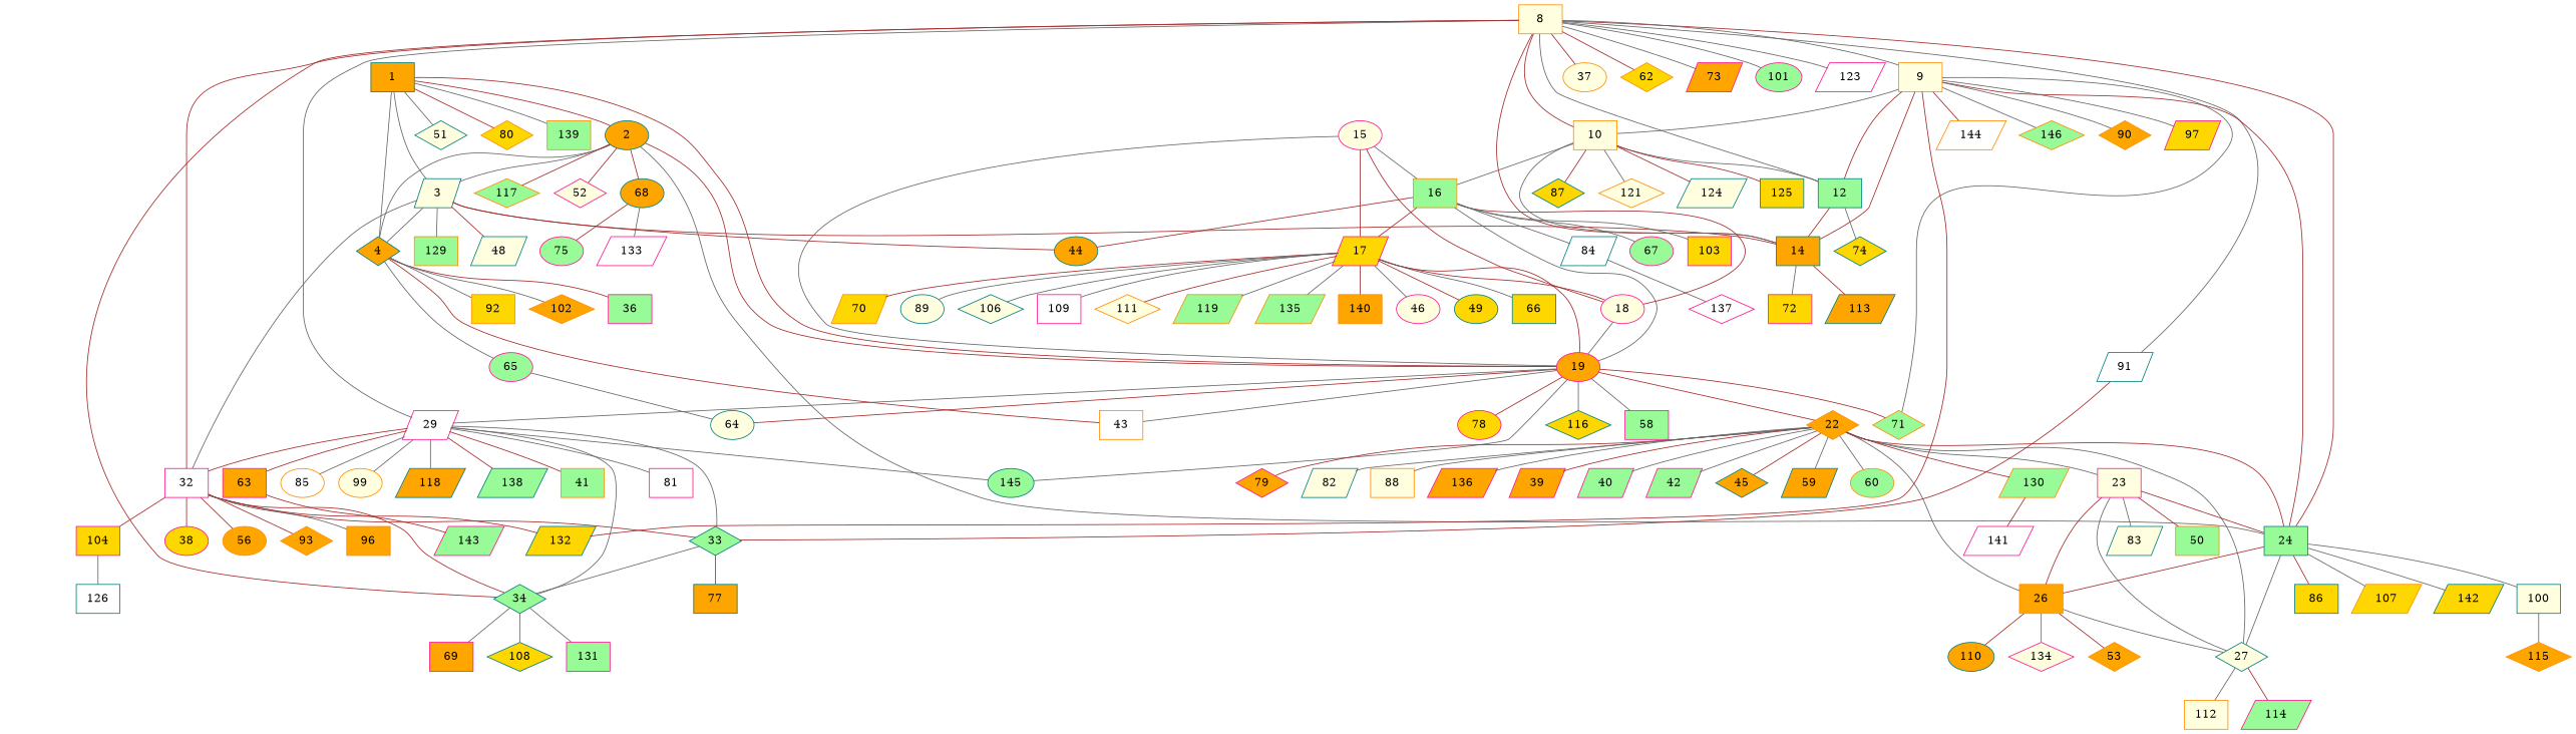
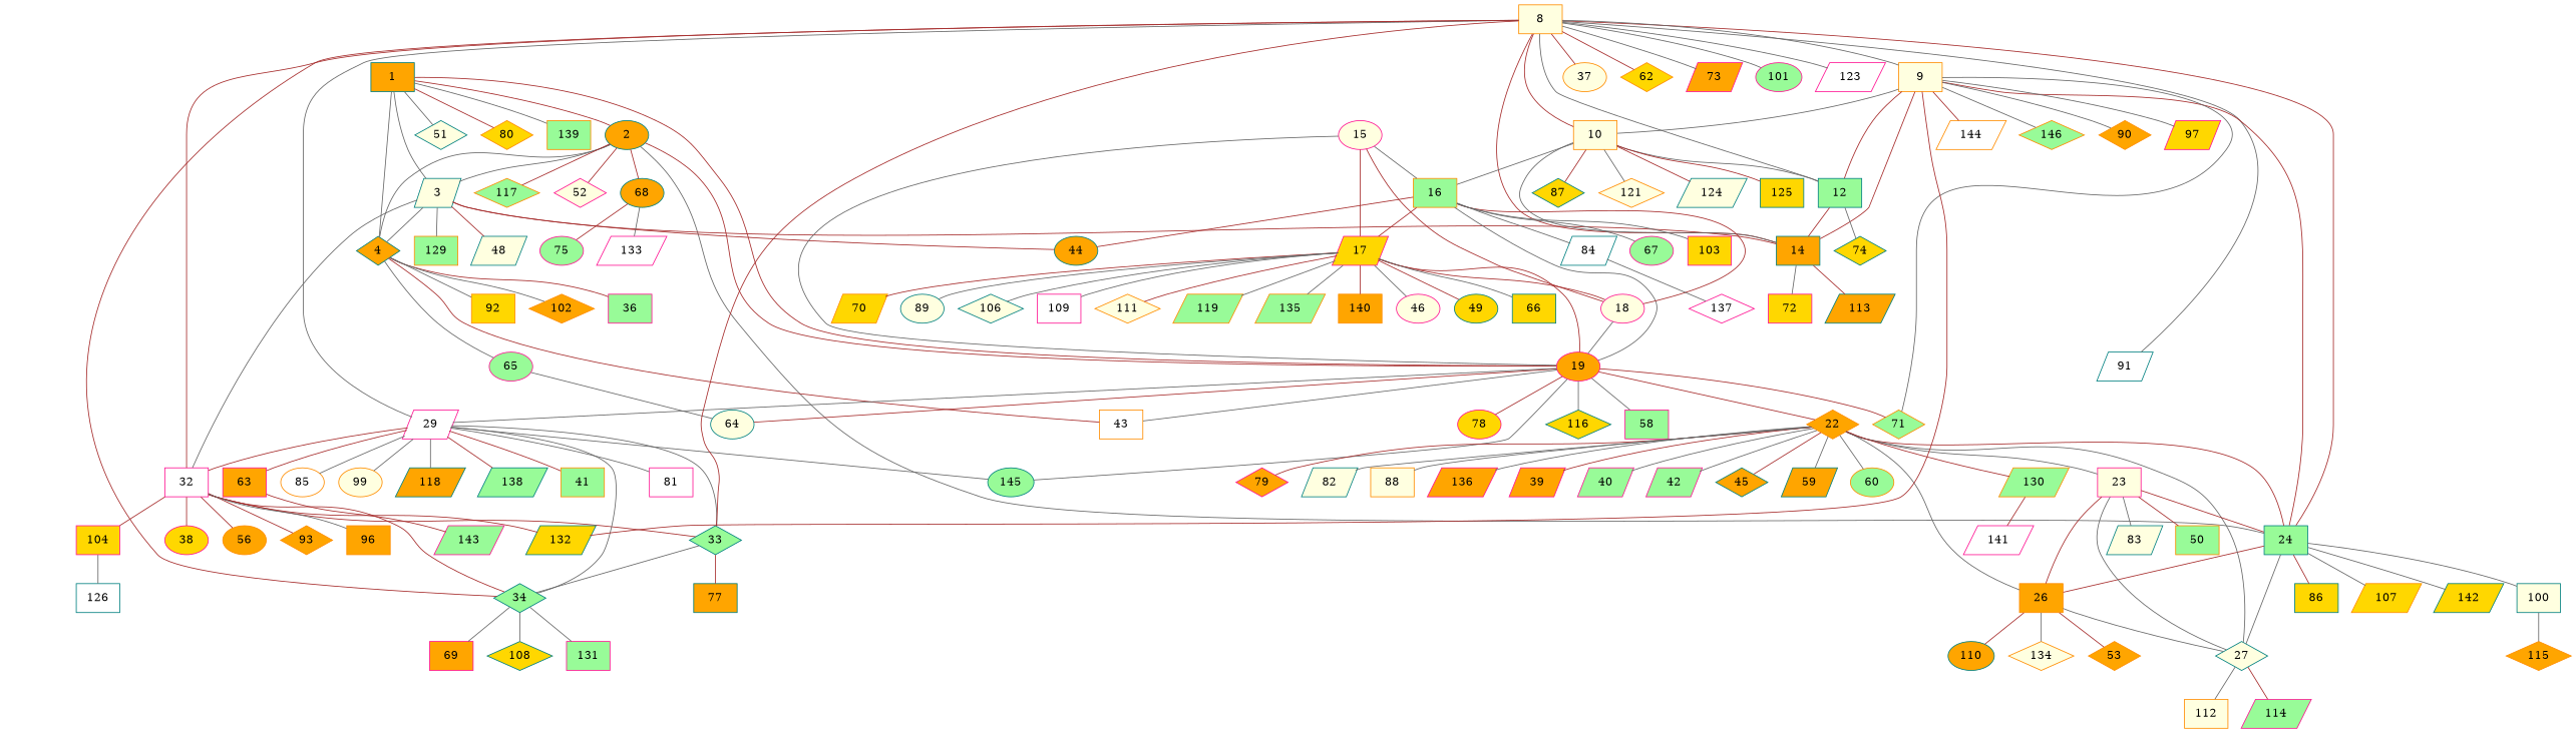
  graph {
    node [color=teal fillcolor=orange shape=box style=filled]
    edge [color=gray40]
    1 [super="+6"]
    2 [shape=ellipse super="+54"]
    3 [fillcolor=lightyellow shape=parallelogram super="+7"]
    4 [shape=diamond super="+5"]
    19 [color=deeppink shape=ellipse super="+20"]
    51 [fillcolor=lightyellow shape=diamond]
    80 [color=darkorange fillcolor=gold shape=diamond]
    139 [color=darkorange fillcolor=palegreen]
    24 [fillcolor=palegreen super="+25"]
    52 [color=deeppink fillcolor=lightyellow shape=diamond]
    68 [shape=ellipse]
    117 [color=darkorange fillcolor=palegreen shape=diamond]
    14 [super="+55"]
    32 [color=deeppink fillcolor=white super="+35"]
    44 [shape=ellipse]
    48 [fillcolor=lightyellow shape=parallelogram]
    129 [color=darkorange fillcolor=palegreen]
    36 [color=deeppink fillcolor=palegreen]
    43 [color=darkorange fillcolor=white]
    65 [color=deeppink fillcolor=palegreen shape=ellipse]
    92 [color=darkorange fillcolor=gold]
    102 [color=darkorange shape=diamond]
    64 [fillcolor=lightyellow shape=ellipse]
    29 [color=deeppink fillcolor=white shape=parallelogram super="+30"]
    71 [color=darkorange fillcolor=palegreen shape=diamond]
    22 [color=darkorange shape=diamond super="+28"]
    58 [color=deeppink fillcolor=palegreen]
    78 [color=deeppink fillcolor=gold shape=ellipse]
    116 [fillcolor=gold shape=diamond]
    145 [fillcolor=palegreen shape=ellipse]
    26 [color=darkorange]
    27 [fillcolor=lightyellow shape=diamond super="+98"]
    86 [fillcolor=gold super="+105"]
    100 [fillcolor=lightyellow super="+122"]
    107 [color=darkorange fillcolor=gold shape=parallelogram]
    142 [fillcolor=gold shape=parallelogram]
    75 [color=deeppink fillcolor=palegreen shape=ellipse super="+76"]
    133 [color=deeppink fillcolor=white shape=parallelogram]
    72 [color=deeppink fillcolor=gold]
    113 [shape=parallelogram]
    33 [fillcolor=palegreen shape=diamond]
    34 [fillcolor=palegreen shape=diamond super="+47"]
    132 [fillcolor=gold shape=parallelogram]
    38 [color=deeppink fillcolor=gold shape=ellipse super="+57"]
    56 [color=darkorange shape=ellipse]
    93 [color=darkorange shape=diamond]
    96 [color=darkorange]
    104 [color=deeppink fillcolor=gold]
    8 [color=darkorange fillcolor=lightyellow super="+31"]
    9 [color=darkorange fillcolor=lightyellow super="+11"]
    10 [color=darkorange fillcolor=lightyellow super="+13"]
    12 [fillcolor=palegreen super="+128"]
    37 [color=darkorange fillcolor=lightyellow shape=ellipse]
    62 [color=darkorange fillcolor=gold shape=diamond]
    73 [color=deeppink shape=parallelogram]
    91 [fillcolor=white shape=parallelogram]
    101 [color=deeppink fillcolor=palegreen shape=ellipse]
    123 [color=deeppink fillcolor=white shape=parallelogram]
    90 [color=darkorange shape=diamond]
    97 [color=deeppink fillcolor=gold shape=parallelogram]
    144 [color=darkorange fillcolor=white shape=parallelogram]
    146 [color=darkorange fillcolor=palegreen shape=diamond]
    16 [color=darkorange fillcolor=palegreen super="+120"]
    87 [fillcolor=gold shape=diamond]
    121 [color=darkorange fillcolor=lightyellow shape=diamond]
    124 [fillcolor=lightyellow shape=parallelogram]
    125 [fillcolor=gold]
    74 [fillcolor=gold shape=diamond]
    41 [color=darkorange fillcolor=palegreen super="+95"]
    63 [color=deeppink]
    81 [color=deeppink fillcolor=white]
    85 [color=darkorange fillcolor=white shape=ellipse]
    99 [color=darkorange fillcolor=lightyellow shape=ellipse]
    118 [shape=parallelogram]
    138 [fillcolor=palegreen shape=parallelogram]
    77
    69 [color=deeppink]
    108 [fillcolor=gold shape=diamond]
    131 [color=deeppink fillcolor=palegreen]
    17 [color=deeppink fillcolor=gold shape=parallelogram super="+21"]
    18 [color=deeppink fillcolor=lightyellow shape=ellipse]
    67 [color=deeppink fillcolor=palegreen shape=ellipse]
    84 [fillcolor=white shape=parallelogram super="+94"]
    103 [color=deeppink fillcolor=gold]
    15 [color=deeppink fillcolor=lightyellow shape=ellipse super="+61"]
    46 [color=deeppink fillcolor=lightyellow shape=ellipse]
    49 [fillcolor=gold shape=ellipse]
    66 [fillcolor=gold]
    70 [color=darkorange fillcolor=gold shape=parallelogram]
    89 [fillcolor=lightyellow shape=ellipse super="+127"]
    106 [fillcolor=lightyellow shape=diamond]
    109 [color=deeppink fillcolor=white]
    111 [color=darkorange fillcolor=lightyellow shape=diamond]
    119 [color=darkorange fillcolor=palegreen shape=parallelogram]
    135 [color=darkorange fillcolor=palegreen shape=parallelogram]
    140 [color=darkorange]
    137 [color=deeppink fillcolor=white shape=diamond]
    23 [color=deeppink fillcolor=lightyellow]
    39 [color=deeppink shape=parallelogram]
    40 [color=deeppink fillcolor=palegreen shape=parallelogram]
    42 [color=deeppink fillcolor=palegreen shape=parallelogram]
    45 [shape=diamond]
    59 [shape=parallelogram]
    60 [color=darkorange fillcolor=palegreen shape=ellipse]
    79 [color=deeppink shape=diamond]
    82 [fillcolor=lightyellow shape=parallelogram]
    88 [color=darkorange fillcolor=lightyellow]
    130 [color=darkorange fillcolor=palegreen shape=parallelogram]
    136 [color=deeppink shape=parallelogram]
    50 [color=darkorange fillcolor=palegreen]
    83 [fillcolor=lightyellow shape=parallelogram]
    53 [color=darkorange shape=diamond]
    110 [shape=ellipse]
-   134 [color=deeppink fillcolor=lightyellow shape=diamond]
+   134 [color=darkorange fillcolor=lightyellow shape=diamond]
    112 [color=darkorange fillcolor=lightyellow]
    114 [color=deeppink fillcolor=palegreen shape=parallelogram]
    141 [color=deeppink fillcolor=white shape=parallelogram]
    115 [color=darkorange shape=diamond]
    143 [color=deeppink fillcolor=palegreen shape=parallelogram]
    126 [fillcolor=white]
    1 -- 2 [color=brown weight=2]
    1 -- 3 [weight=4]
    1 -- 4 [weight=4]
    1 -- 19 [color=brown]
    1 -- 51
    1 -- 80 [color=brown]
    1 -- 139
    2 -- 3 [weight=2]
    2 -- 4 [weight=2]
    2 -- 19 [color=brown]
    2 -- 24
    2 -- 52 [color=brown]
    2 -- 68 [color=brown]
    2 -- 117 [color=brown]
    3 -- 4 [weight=4]
    3 -- 14 [color=brown]
    3 -- 32
    3 -- 44 [color=brown]
    3 -- 48 [color=brown]
    3 -- 129
    4 -- 36 [color=brown]
    4 -- 43 [color=brown]
    4 -- 65
    4 -- 92
    4 -- 102
    19 -- 43
    19 -- 64 [color=brown]
    19 -- 29
    19 -- 71 [color=brown]
    19 -- 22 [color=brown]
    19 -- 58
    19 -- 78 [color=brown]
    19 -- 116
    19 -- 145
    24 -- 26 [color=brown weight=2]
    24 -- 27 [weight=2]
    24 -- 86 [color=brown]
    24 -- 100
    24 -- 107
    24 -- 142
    68 -- 75 [color=brown]
    68 -- 133
    14 -- 72
    14 -- 113 [color=brown]
    32 -- 33 [color=brown weight=2]
    32 -- 34 [color=brown weight=2]
    32 -- 132 [color=brown]
    32 -- 38 [color=brown]
    32 -- 56 [color=brown]
    32 -- 93 [color=brown]
    32 -- 96
    32 -- 104 [color=brown]
    65 -- 64
    29 -- 32 [color=brown weight=4]
    29 -- 145
    29 -- 33 [weight=2]
    29 -- 34 [weight=2]
    29 -- 41 [color=brown]
    29 -- 63 [color=brown]
    29 -- 81
    29 -- 85
    29 -- 99
    29 -- 118
    29 -- 138 [color=brown]
    22 -- 24 [color=brown weight=4]
    22 -- 26 [weight=2]
    22 -- 27 [weight=2]
    22 -- 23 [weight=2]
    22 -- 39 [color=brown]
    22 -- 40
    22 -- 42
    22 -- 45 [color=brown]
    22 -- 59
    22 -- 60
    22 -- 79 [color=brown]
    22 -- 82
    22 -- 88
    22 -- 130 [color=brown]
    22 -- 136
    26 -- 27
    26 -- 53 [color=brown]
    26 -- 110 [color=brown]
    26 -- 134
    27 -- 112
    27 -- 114 [color=brown]
    100 -- 115
    33 -- 34
    33 -- 77 [color=brown]
    34 -- 69
    34 -- 108
    34 -- 131
    104 -- 126
    8 -- 24 [color=brown]
    8 -- 14 [color=brown]
    8 -- 32 [color=brown weight=2]
    8 -- 29 [weight=2]
-   91 -- 33 [color=brown]
+   8 -- 33 [color=brown]
    8 -- 34 [color=brown]
    8 -- 9 [weight=2]
    8 -- 10 [color=brown weight=2]
    8 -- 12
    8 -- 37 [color=brown]
    8 -- 62 [color=brown]
    8 -- 73
    8 -- 91
    8 -- 101
    8 -- 123
    9 -- 24 [color=brown]
    9 -- 14 [color=brown weight=2]
    9 -- 71
    9 -- 132 [color=brown]
    9 -- 10 [weight=4]
    9 -- 12 [color=brown weight=2]
    9 -- 90
    9 -- 97
    9 -- 144 [color=brown]
    9 -- 146
    10 -- 14 [weight=2]
    10 -- 12 [weight=2]
    10 -- 16
    10 -- 87 [color=brown]
    10 -- 121
    10 -- 124 [color=brown]
    10 -- 125 [color=brown]
    12 -- 14 [color=brown]
    12 -- 74
    16 -- 19 [weight=2]
    16 -- 44 [color=brown]
    16 -- 17 [color=brown weight=2]
    16 -- 18 [color=brown]
    16 -- 67
    16 -- 84
    16 -- 103
    63 -- 143 [color=brown]
    17 -- 19 [color=brown weight=4]
    17 -- 18 [color=brown weight=2]
    17 -- 46
    17 -- 49 [color=brown]
    17 -- 66
    17 -- 70 [color=brown]
    17 -- 89
    17 -- 106
    17 -- 109
    17 -- 111 [color=brown]
    17 -- 119
    17 -- 135
    17 -- 140 [color=brown]
    18 -- 19 [weight=2]
    84 -- 137
    15 -- 19 [weight=2]
    15 -- 16
    15 -- 17 [color=brown weight=2]
    15 -- 18 [color=brown]
    23 -- 24 [color=brown weight=2]
    23 -- 26 [color=brown]
    23 -- 27
    23 -- 50 [color=brown]
    23 -- 83
    130 -- 141 [color=brown]
  }
